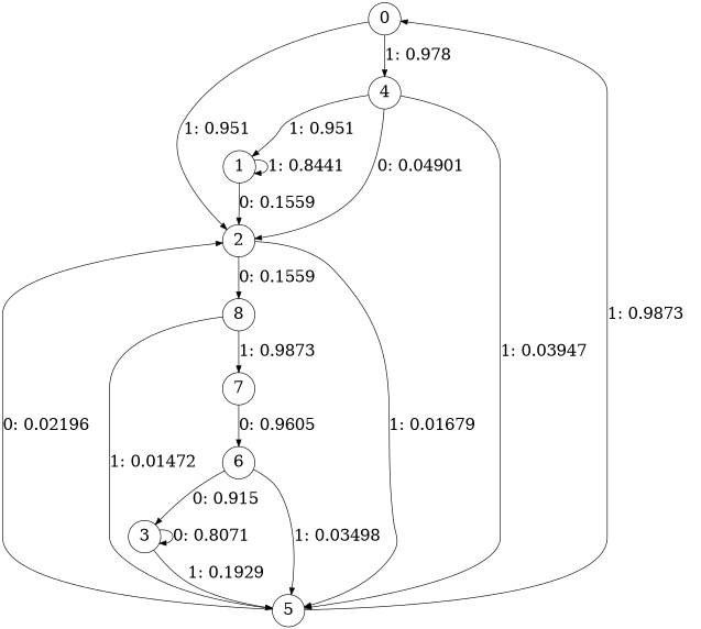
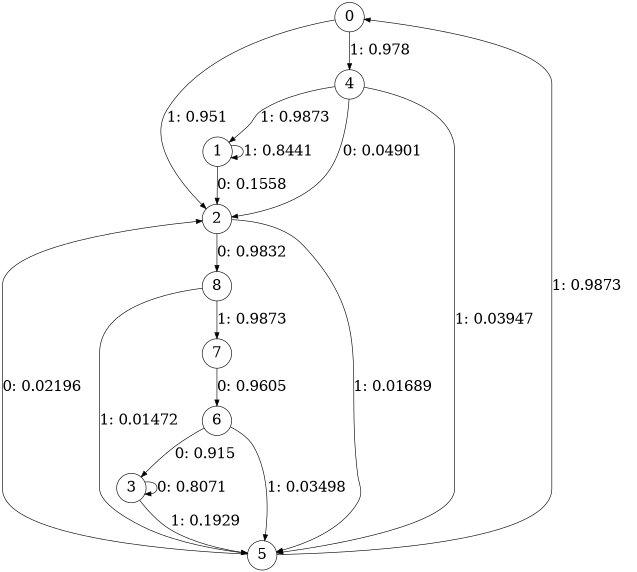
  digraph {
    node [fontsize=24 shape=circle]
    edge [fontsize=24]
    0
    2
    4
    8
    5
    1
    7
    6
    3
    0 -> 2 [label="1: 0.951    "]
    0 -> 4 [label="1: 0.978    "]
-   2 -> 8 [label="0: 0.1559   "]
-   2 -> 5 [label="1: 0.01679  "]
+   2 -> 8 [label="0: 0.9832   "]
+   2 -> 5 [label="1: 0.01689  "]
    4 -> 2 [label="0: 0.04901  "]
    4 -> 5 [label="1: 0.03947  "]
-   4 -> 1 [label="1: 0.951    "]
+   4 -> 1 [label="1: 0.9873   "]
    8 -> 5 [label="1: 0.01472  "]
    8 -> 7 [label="1: 0.9873   "]
    5 -> 0 [label="1: 0.9873   "]
    5 -> 2 [label="0: 0.02196  "]
-   1 -> 2 [label="0: 0.1559   "]
+   1 -> 2 [label="0: 0.1558   "]
    1 -> 1 [label="1: 0.8441   "]
    7 -> 6 [label="0: 0.9605   "]
    6 -> 5 [label="1: 0.03498  "]
    6 -> 3 [label="0: 0.915    "]
    3 -> 5 [label="1: 0.1929   "]
    3 -> 3 [label="0: 0.8071   "]
  }
